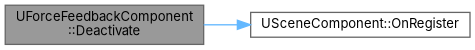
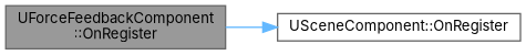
  digraph {
    rankdir=LR
    fontname=Inter
    node [fontname=Inter fontsize=10 shape=box style=filled]
-   n1 [color=gray40 fillcolor=grey60 fontcolor=black height=0.2 label="UForceFeedbackComponent\l::Deactivate" width=0.4]
+   n1 [color=gray40 fillcolor=grey60 fontcolor=black height=0.2 label="UForceFeedbackComponent\l::OnRegister" width=0.4]
    n2 [color=grey40 fillcolor=white height=0.2 label="USceneComponent::OnRegister" width=0.4]
    n1 -> n2 [color=steelblue1 fontname=Inter fontsize=10 labelfontname=Helvetica labelfontsize=10 style=solid]
  }
